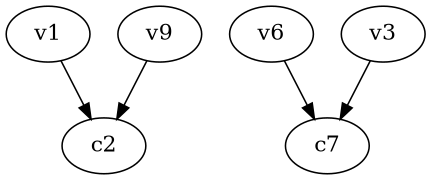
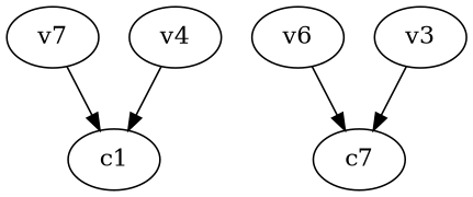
  strict digraph {
    edge [weight=1]
-   v1
-   c1 [label=c2]
+   v1 [label=v7]
+   c1
    n3 [label=v6]
    n4 [label=c7]
    v3
-   v4 [label=v9]
+   v4
    v1 -> c1
    n3 -> n4
    v3 -> n4
    v4 -> c1
  }
